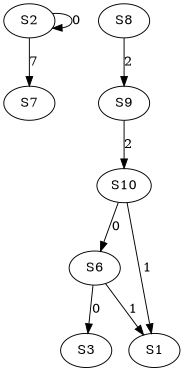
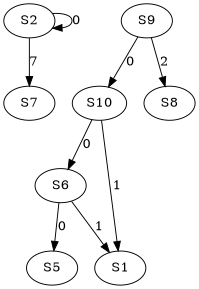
  strict digraph {
    S2
    S7
    S6
-   S3
+   S3 [label=S5]
    n5 [label=S1]
    S9
    S10
    S8
    S2 -> S2 [label=0]
    S2 -> S7 [label=7]
    S6 -> S3 [label=0]
    S6 -> n5 [label=1]
-   S9 -> S10 [label=2]
+   S9 -> S10 [label=0]
    S10 -> S6 [label=0]
    S10 -> n5 [label=1]
-   S8 -> S9 [label=2]
+   S9 -> S8 [label=2]
  }
